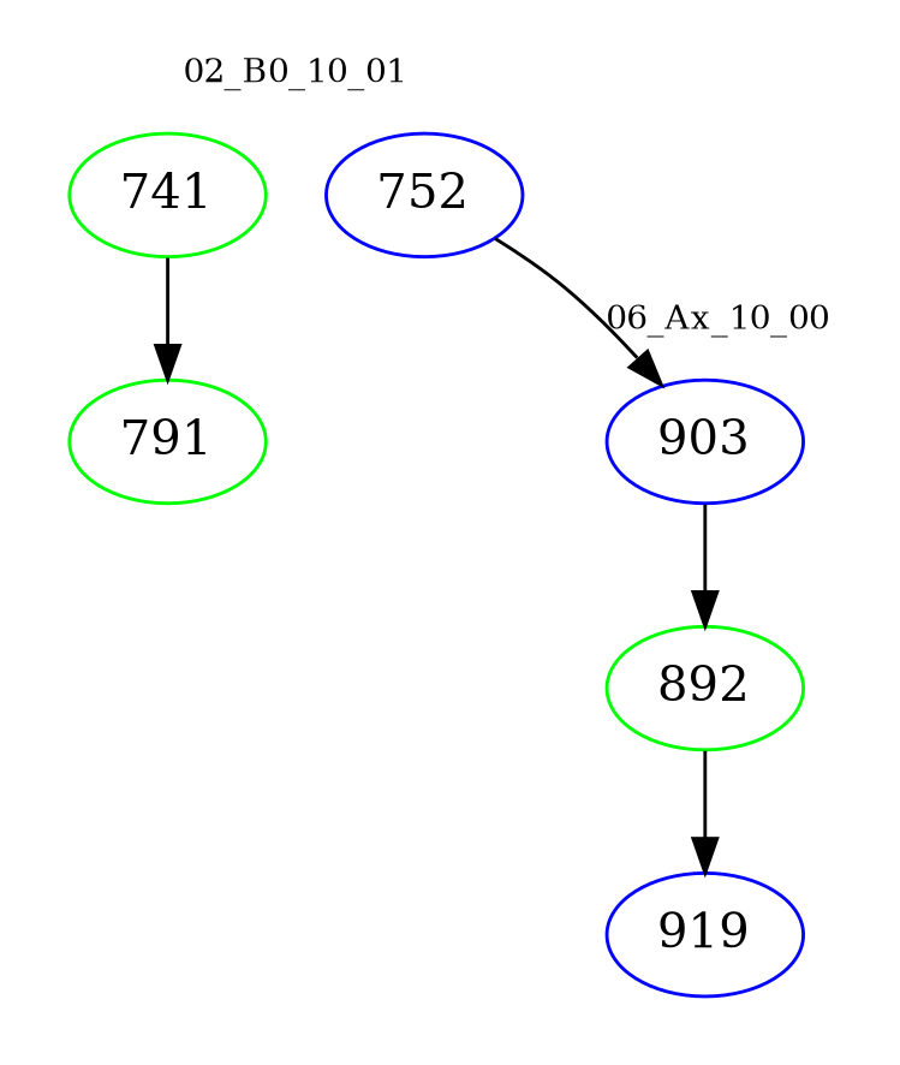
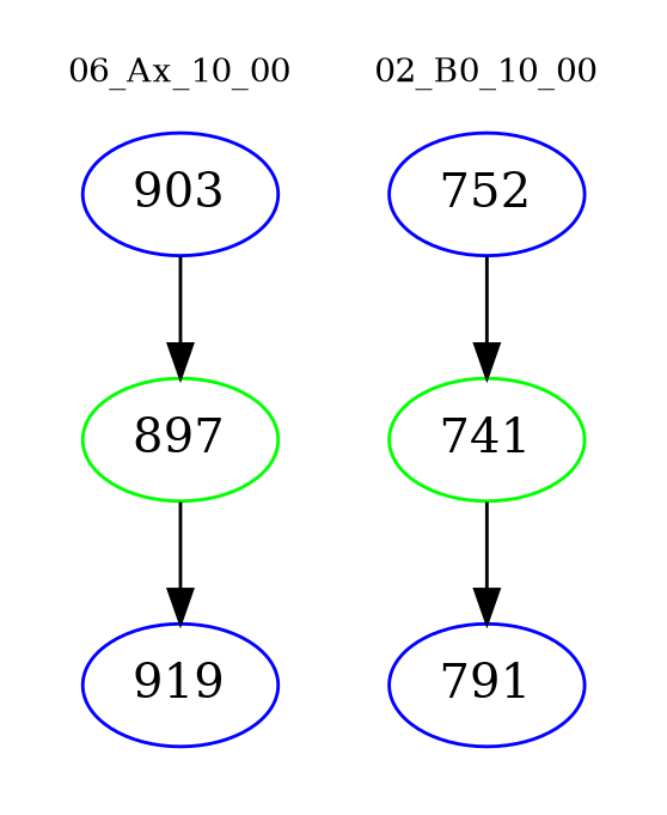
  digraph {
    node [color=blue]
    edge [color=black]
    n1 [label=903]
-   n2 [color=green label=892]
+   n2 [color=green label=897]
    n3 [label=919]
    n4 [label=752]
    n5 [color=green label=741]
-   n6 [color=green label=791]
+   n6 [label=791]
    subgraph cluster_1 {
      color=white
      fontsize=10
      label="06_Ax_10_00"
      n1
      n2
      n3
    }
    subgraph cluster_2 {
      color=white
      fontsize=10
-     label="02_B0_10_01"
+     label="02_B0_10_00"
      n4
      n5
      n6
    }
    n1 -> n2
    n2 -> n3
-   n4 -> n1
+   n4 -> n5
    n5 -> n6
  }
